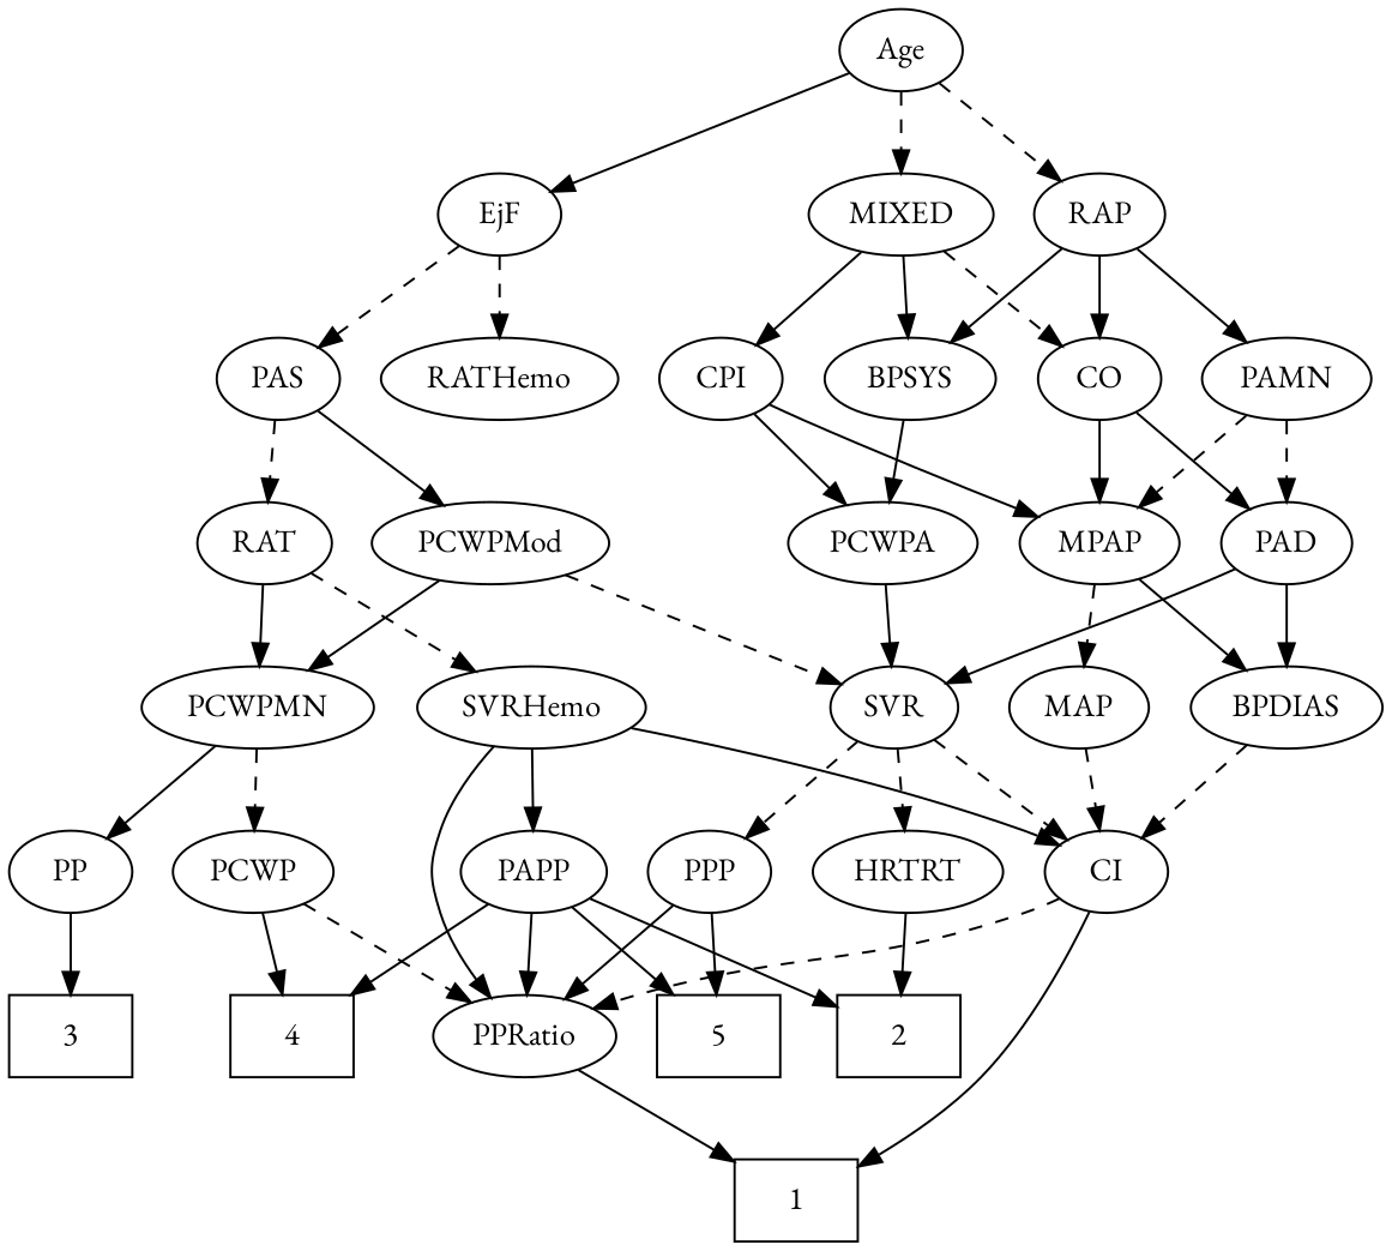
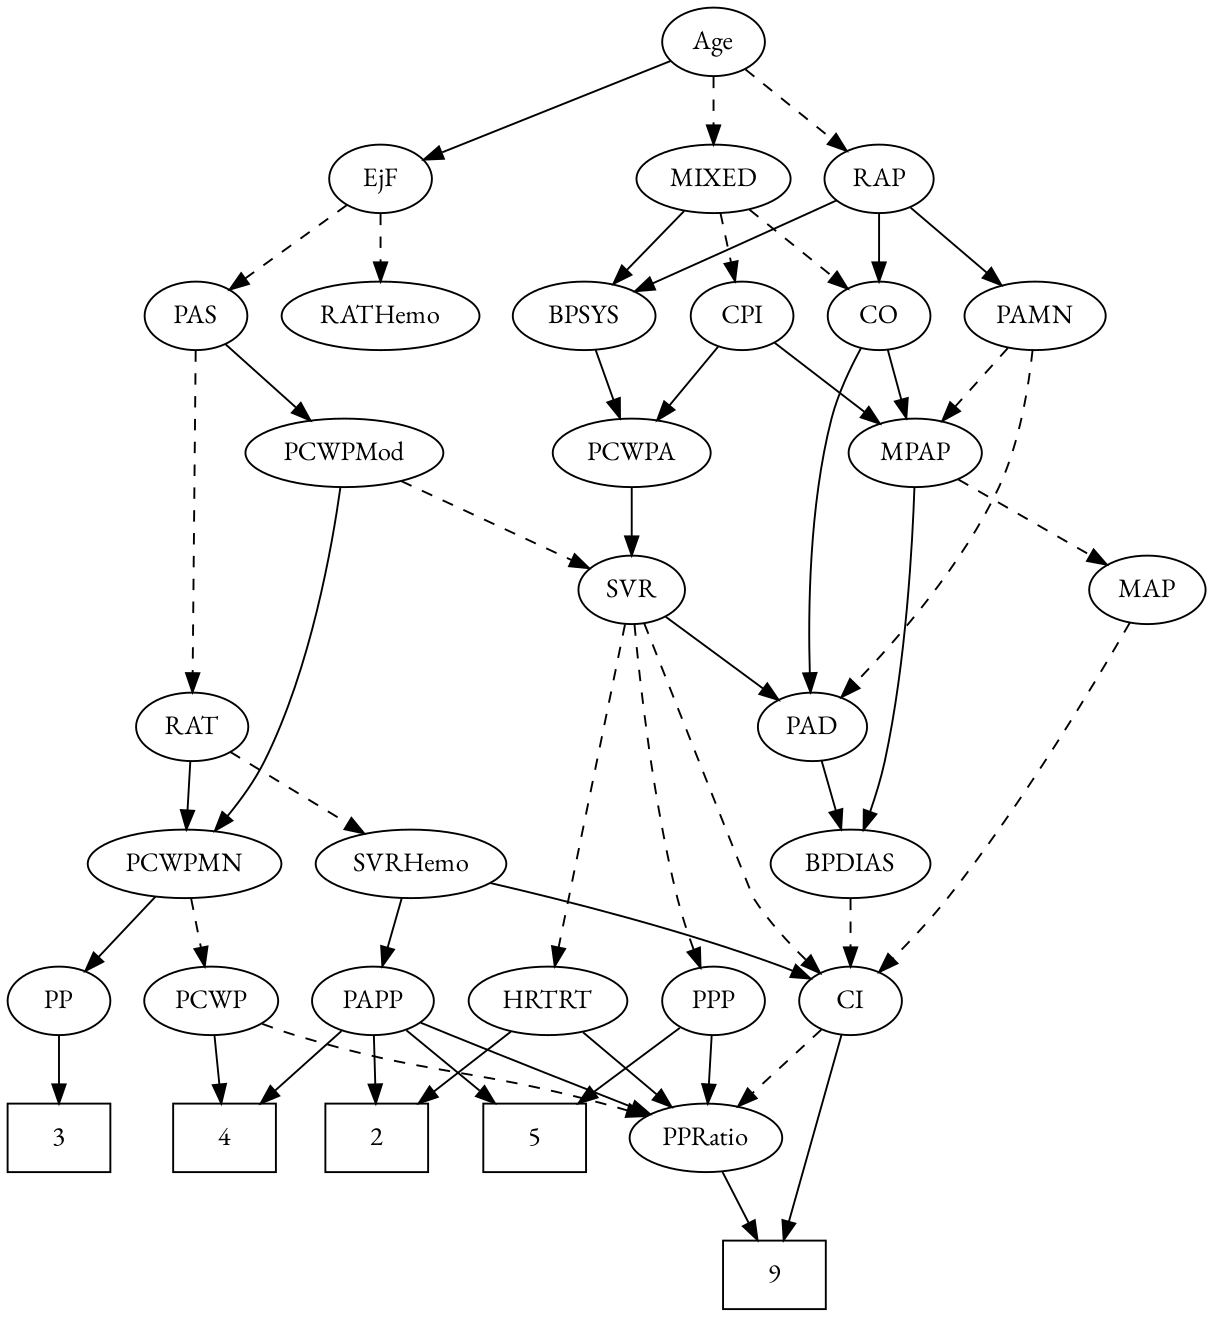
  strict digraph {
    fontname="EB Garamond"
    node [fontname="EB Garamond"]
    edge [fontname="EB Garamond" style=solid]
-   1 [height=0.5 shape=box width=0.75]
+   1 [height=0.5 shape=box width=0.75 label=9]
    2 [height=0.5 shape=box width=0.75]
    3 [height=0.5 shape=box width=0.75]
    4 [height=0.5 shape=box width=0.75]
    5 [height=0.5 shape=box width=0.75]
    Age [height=0.5 width=0.75]
    EjF [height=0.5 width=0.75]
    RAP [height=0.5 width=0.77632]
    MIXED [height=0.5 width=1.1193]
    PAS [height=0.5 width=0.75]
    RATHemo [height=0.5 width=1.3721]
    BPSYS [height=0.5 width=1.0471]
    CO [height=0.5 width=0.75]
    PAMN [height=0.5 width=1.011]
    CPI [height=0.5 width=0.75]
    RAT [height=0.5 width=0.75827]
    PCWPMod [height=0.5 width=1.4443]
    PCWPA [height=0.5 width=1.1555]
    MPAP [height=0.5 width=0.97491]
    PAD [height=0.5 width=0.79437]
    PCWPMN [height=0.5 width=1.3902]
    SVRHemo [height=0.5 width=1.3902]
    SVR [height=0.5 width=0.77632]
    BPDIAS [height=0.5 width=1.1735]
    MAP [height=0.5 width=0.84854]
    CI [height=0.5 width=0.75]
    PPRatio [height=0.5 width=1.1013]
    PPP [height=0.5 width=0.75]
    HRTRT [height=0.5 width=1.1013]
    PP [height=0.5 width=0.75]
    PCWP [height=0.5 width=0.97491]
    PAPP [height=0.5 width=0.88464]
    Age -> EjF
    Age -> RAP [style=dashed]
    Age -> MIXED [style=dashed]
    EjF -> PAS [style=dashed]
    EjF -> RATHemo [style=dashed]
    RAP -> BPSYS
    RAP -> CO
    RAP -> PAMN
    MIXED -> BPSYS
    MIXED -> CO [style=dashed]
-   MIXED -> CPI
+   MIXED -> CPI [style=dashed]
    PAS -> RAT [style=dashed]
    PAS -> PCWPMod
    BPSYS -> PCWPA
    CO -> MPAP
    CO -> PAD
    PAMN -> MPAP [style=dashed]
    PAMN -> PAD [style=dashed]
    CPI -> PCWPA
    CPI -> MPAP
    RAT -> PCWPMN
    RAT -> SVRHemo [style=dashed]
    PCWPMod -> PCWPMN
    PCWPMod -> SVR [style=dashed]
    PCWPA -> SVR
    MPAP -> BPDIAS
    MPAP -> MAP [style=dashed]
-   PAD -> SVR
+   SVR -> PAD
    PAD -> BPDIAS
    PCWPMN -> PP
    PCWPMN -> PCWP [style=dashed]
    SVRHemo -> CI
    SVRHemo -> PAPP
    SVR -> CI [style=dashed]
    SVR -> PPP [style=dashed]
    SVR -> HRTRT [style=dashed]
    BPDIAS -> CI [style=dashed]
    MAP -> CI [style=dashed]
    CI -> 1
    CI -> PPRatio [style=dashed]
    PPRatio -> 1
    PPP -> 5
    PPP -> PPRatio
    HRTRT -> 2
-   SVRHemo -> PPRatio
+   HRTRT -> PPRatio
    PP -> 3
    PCWP -> 4
    PCWP -> PPRatio [style=dashed]
    PAPP -> 2
    PAPP -> 4
    PAPP -> 5
    PAPP -> PPRatio
  }
